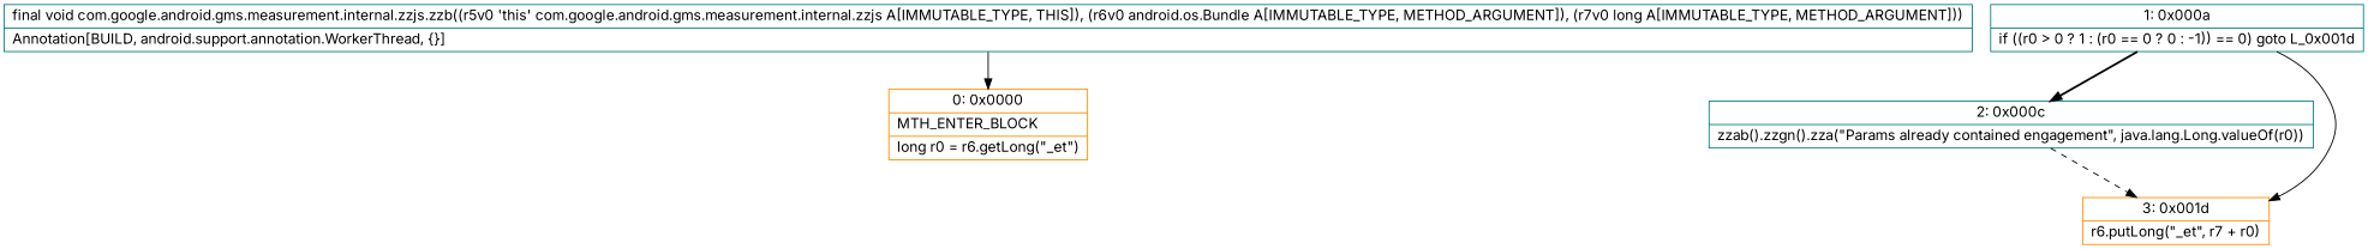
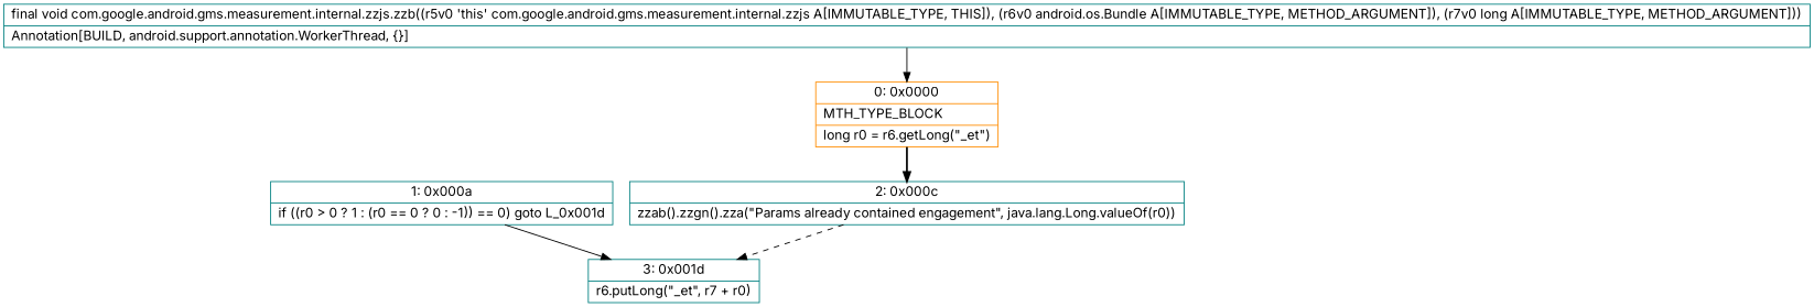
  digraph {
    fontname=Inter
    node [color=teal fontname=Inter shape=record]
    edge [fontname=Inter style=solid]
-   n1 [color=darkorange label="{0\:\ 0x0000|MTH_ENTER_BLOCK\l|long r0 = r6.getLong(\"_et\")\l}"]
+   n1 [color=darkorange label="{0\:\ 0x0000|MTH_TYPE_BLOCK\l|long r0 = r6.getLong(\"_et\")\l}"]
    n2 [label="{1\:\ 0x000a|if ((r0 \> 0 ? 1 : (r0 == 0 ? 0 : \-1)) == 0) goto L_0x001d\l}"]
    n3 [label="{2\:\ 0x000c|zzab().zzgn().zza(\"Params already contained engagement\", java.lang.Long.valueOf(r0))\l}"]
-   n4 [color=darkorange label="{3\:\ 0x001d|r6.putLong(\"_et\", r7 + r0)\l}"]
+   n4 [label="{3\:\ 0x001d|r6.putLong(\"_et\", r7 + r0)\l}"]
    n5 [label="{final void com.google.android.gms.measurement.internal.zzjs.zzb((r5v0 'this' com.google.android.gms.measurement.internal.zzjs A[IMMUTABLE_TYPE, THIS]), (r6v0 android.os.Bundle A[IMMUTABLE_TYPE, METHOD_ARGUMENT]), (r7v0 long A[IMMUTABLE_TYPE, METHOD_ARGUMENT]))  | Annotation[BUILD, android.support.annotation.WorkerThread, \{\}]\l}"]
-   n2 -> n3 [style=bold]
+   n1 -> n3 [style=bold]
    n2 -> n4
    n3 -> n4 [style=dashed]
    n5 -> n1
  }
